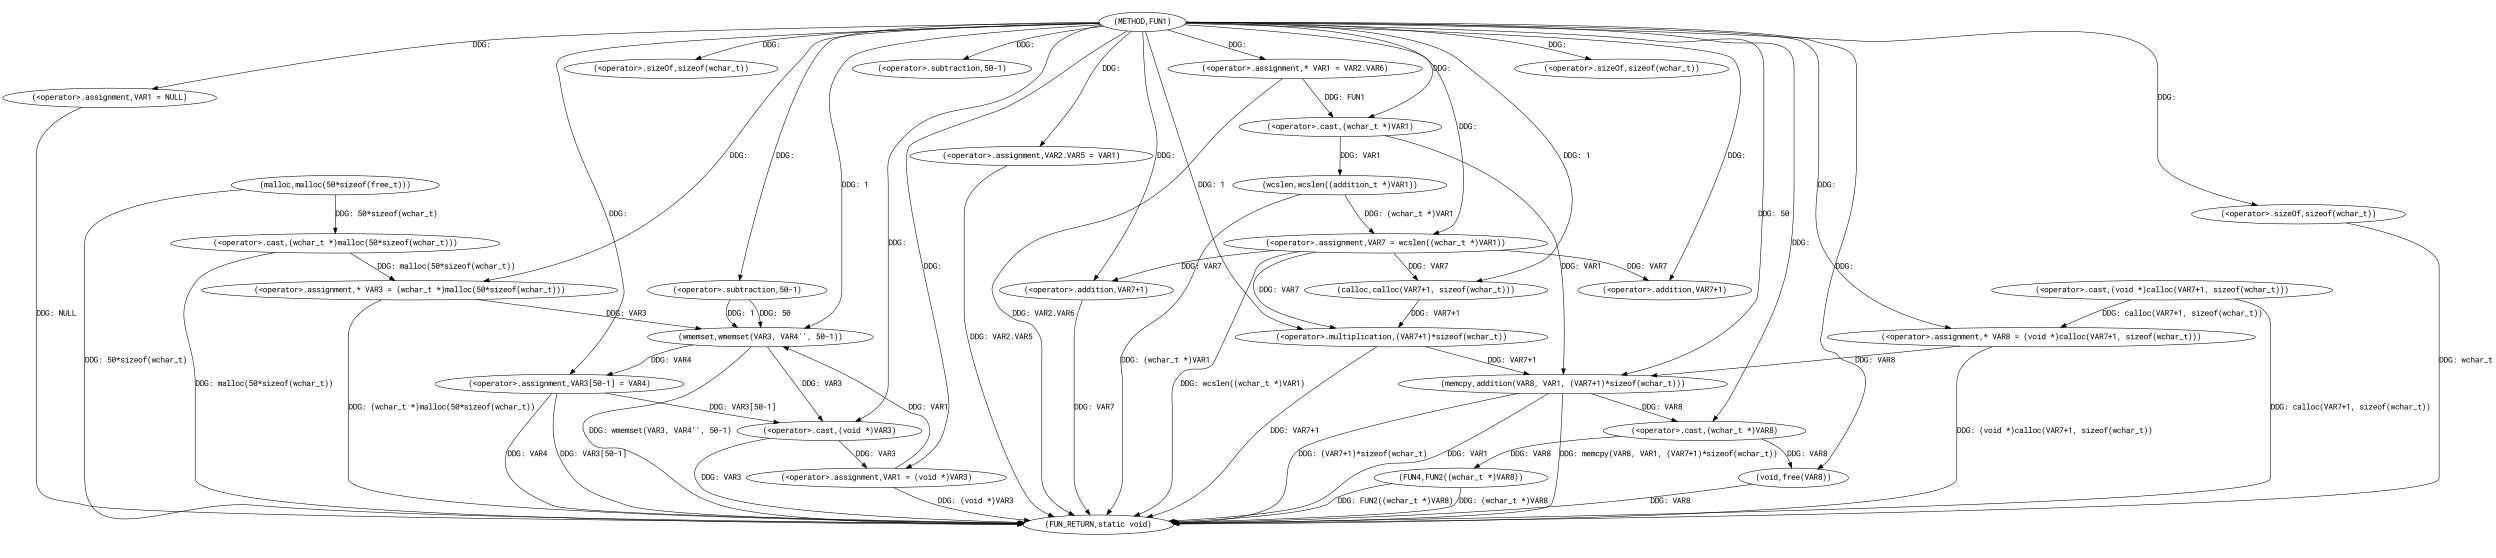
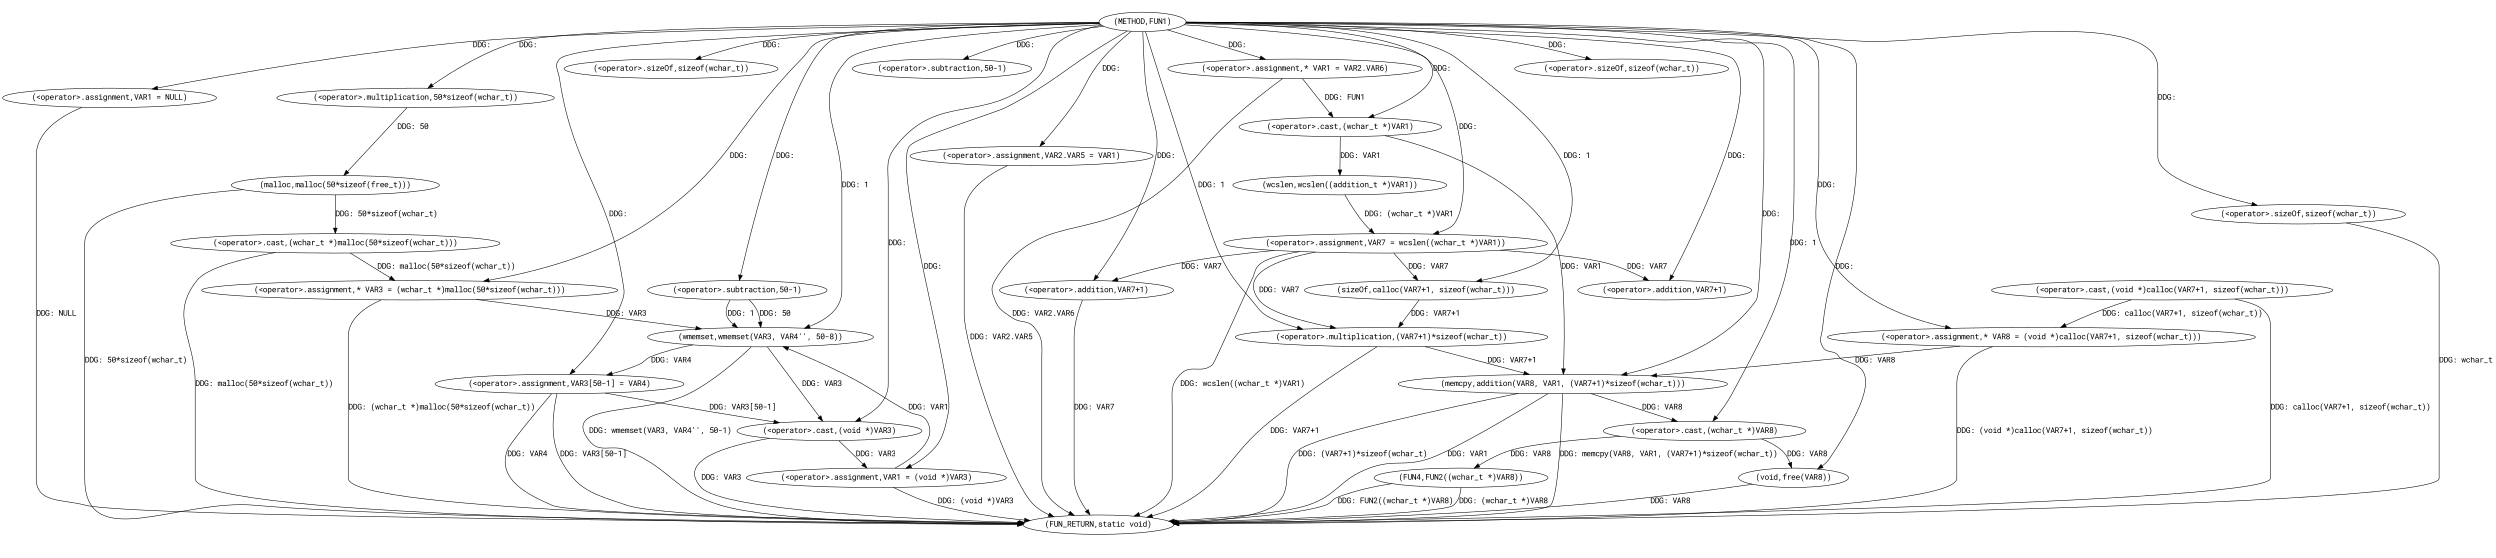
  digraph {
    fontname="Roboto Mono"
    node [fontname="Roboto Mono"]
    edge [fontname="Roboto Mono"]
    n1 [label="(METHOD,FUN1)"]
    n2 [label="(<operator>.assignment,VAR1 = NULL)"]
    n3 [label="(<operator>.assignment,* VAR3 = (wchar_t *)malloc(50*sizeof(wchar_t)))"]
+   n4 [label="(<operator>.multiplication,50*sizeof(wchar_t))"]
    n5 [label="(<operator>.sizeOf,sizeof(wchar_t))"]
-   n6 [label="(wmemset,wmemset(VAR3, VAR4'', 50-1))"]
+   n6 [label="(wmemset,wmemset(VAR3, VAR4'', 50-8))"]
    n7 [label="(<operator>.subtraction,50-1)"]
    n8 [label="(<operator>.assignment,VAR3[50-1] = VAR4)"]
    n9 [label="(<operator>.subtraction,50-1)"]
    n10 [label="(<operator>.assignment,VAR1 = (void *)VAR3)"]
    n11 [label="(<operator>.cast,(void *)VAR3)"]
    n12 [label="(<operator>.assignment,VAR2.VAR5 = VAR1)"]
    n13 [label="(<operator>.assignment,* VAR1 = VAR2.VAR6)"]
    n14 [label="(<operator>.assignment,VAR7 = wcslen((wchar_t *)VAR1))"]
    n15 [label="(<operator>.cast,(wchar_t *)VAR1)"]
    n16 [label="(<operator>.assignment,* VAR8 = (void *)calloc(VAR7+1, sizeof(wchar_t)))"]
-   n17 [label="(calloc,calloc(VAR7+1, sizeof(wchar_t)))"]
+   n17 [label="(sizeOf,calloc(VAR7+1, sizeof(wchar_t)))"]
    n18 [label="(<operator>.addition,VAR7+1)"]
    n19 [label="(<operator>.sizeOf,sizeof(wchar_t))"]
    n20 [label="(memcpy,addition(VAR8, VAR1, (VAR7+1)*sizeof(wchar_t)))"]
    n21 [label="(<operator>.multiplication,(VAR7+1)*sizeof(wchar_t))"]
    n22 [label="(<operator>.addition,VAR7+1)"]
    n23 [label="(<operator>.sizeOf,sizeof(wchar_t))"]
    n24 [label="(<operator>.cast,(wchar_t *)VAR8)"]
    n25 [label="(void,free(VAR8))"]
    n26 [label="(FUN_RETURN,static void)"]
    n27 [label="(malloc,malloc(50*sizeof(free_t)))"]
    n28 [label="(wcslen,wcslen((addition_t *)VAR1))"]
    n29 [label="(FUN4,FUN2((wchar_t *)VAR8))"]
    n30 [label="(<operator>.cast,(wchar_t *)malloc(50*sizeof(wchar_t)))"]
    n31 [label="(<operator>.cast,(void *)calloc(VAR7+1, sizeof(wchar_t)))"]
    n1 -> n2 [label="DDG: "]
    n1 -> n3 [label="DDG: "]
+   n1 -> n4 [label="DDG: "]
    n1 -> n5 [label="DDG: "]
    n1 -> n6 [label="DDG: 1"]
    n1 -> n7 [label="DDG: "]
    n1 -> n8 [label="DDG: "]
    n1 -> n9 [label="DDG: "]
    n1 -> n10 [label="DDG: "]
    n1 -> n11 [label="DDG: "]
    n1 -> n12 [label="DDG: "]
    n1 -> n13 [label="DDG: "]
    n1 -> n14 [label="DDG: "]
    n1 -> n15 [label="DDG: "]
    n1 -> n16 [label="DDG: "]
    n1 -> n17 [label="DDG: 1"]
    n1 -> n18 [label="DDG: "]
    n1 -> n19 [label="DDG: "]
-   n1 -> n20 [label="DDG: 50"]
+   n1 -> n20 [label="DDG: "]
    n1 -> n21 [label="DDG: 1"]
    n1 -> n22 [label="DDG: "]
    n1 -> n23 [label="DDG: "]
-   n1 -> n24 [label="DDG: "]
+   n1 -> n24 [label="DDG: 1"]
    n1 -> n25 [label="DDG: "]
    n2 -> n26 [label="DDG: NULL"]
    n3 -> n6 [label="DDG: VAR3"]
    n3 -> n26 [label="DDG: (wchar_t *)malloc(50*sizeof(wchar_t))"]
+   n4 -> n27 [label="DDG: 50"]
    n6 -> n8 [label="DDG: VAR4"]
    n6 -> n11 [label="DDG: VAR3"]
    n6 -> n26 [label="DDG: wmemset(VAR3, VAR4'', 50-1)"]
    n7 -> n6 [label="DDG: 50"]
    n7 -> n6 [label="DDG: 1"]
    n8 -> n11 [label="DDG: VAR3[50-1]"]
    n8 -> n26 [label="DDG: VAR4"]
    n8 -> n26 [label="DDG: VAR3[50-1]"]
    n10 -> n6 [label="DDG: VAR1"]
    n10 -> n26 [label="DDG: (void *)VAR3"]
    n11 -> n10 [label="DDG: VAR3"]
    n11 -> n26 [label="DDG: VAR3"]
    n12 -> n26 [label="DDG: VAR2.VAR5"]
    n13 -> n15 [label="DDG: FUN1"]
    n13 -> n26 [label="DDG: VAR2.VAR6"]
    n14 -> n17 [label="DDG: VAR7"]
    n14 -> n18 [label="DDG: VAR7"]
    n14 -> n21 [label="DDG: VAR7"]
    n14 -> n22 [label="DDG: VAR7"]
    n14 -> n26 [label="DDG: wcslen((wchar_t *)VAR1)"]
    n15 -> n20 [label="DDG: VAR1"]
    n15 -> n28 [label="DDG: VAR1"]
    n16 -> n20 [label="DDG: VAR8"]
    n16 -> n26 [label="DDG: (void *)calloc(VAR7+1, sizeof(wchar_t))"]
    n17 -> n21 [label="DDG: VAR7+1"]
    n20 -> n24 [label="DDG: VAR8"]
    n20 -> n26 [label="DDG: VAR1"]
    n20 -> n26 [label="DDG: memcpy(VAR8, VAR1, (VAR7+1)*sizeof(wchar_t))"]
    n20 -> n26 [label="DDG: (VAR7+1)*sizeof(wchar_t)"]
    n21 -> n20 [label="DDG: VAR7+1"]
    n21 -> n26 [label="DDG: VAR7+1"]
    n22 -> n26 [label="DDG: VAR7"]
    n23 -> n26 [label="DDG: wchar_t"]
    n24 -> n25 [label="DDG: VAR8"]
    n24 -> n29 [label="DDG: VAR8"]
    n25 -> n26 [label="DDG: VAR8"]
    n27 -> n26 [label="DDG: 50*sizeof(wchar_t)"]
    n27 -> n30 [label="DDG: 50*sizeof(wchar_t)"]
    n28 -> n14 [label="DDG: (wchar_t *)VAR1"]
-   n28 -> n26 [label="DDG: (wchar_t *)VAR1"]
    n29 -> n26 [label="DDG: FUN2((wchar_t *)VAR8)"]
    n29 -> n26 [label="DDG: (wchar_t *)VAR8"]
    n30 -> n3 [label="DDG: malloc(50*sizeof(wchar_t))"]
    n30 -> n26 [label="DDG: malloc(50*sizeof(wchar_t))"]
    n31 -> n16 [label="DDG: calloc(VAR7+1, sizeof(wchar_t))"]
    n31 -> n26 [label="DDG: calloc(VAR7+1, sizeof(wchar_t))"]
  }
